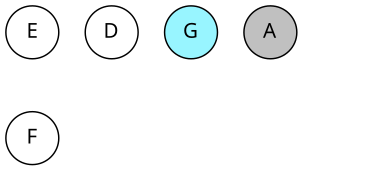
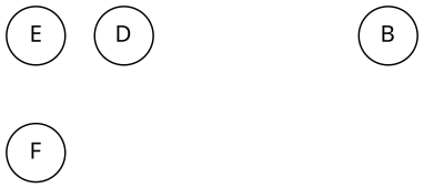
  graph {
    fontname="Noto Sans"
    mindist=.1
    node [fillcolor=white fontname="Noto Sans" margin=0 shape=circle style=filled]
    edge [fontname="Noto Sans" style=invis]
    E
    F
    D
-   G [fillcolor=cadetblue1]
-   A [fillcolor=gray]
+   B
    subgraph sub_1 {
      E
      F
    }
    E -- F
    F -- F
  }
